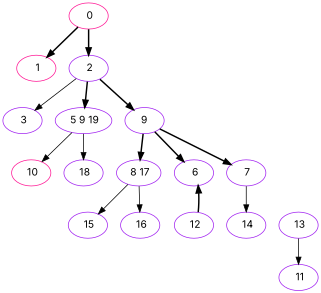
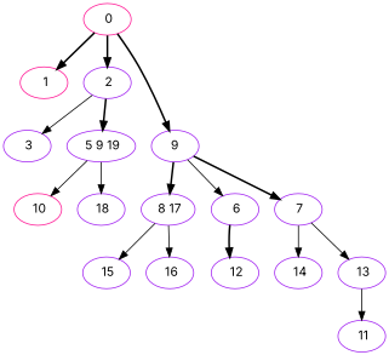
  digraph {
    fontname=Inter
    node [color=purple fontname=Inter]
    edge [fontname=Inter style=solid]
    " 0" [color=deeppink]
    " 1" [color=deeppink]
    " 2"
    " 3"
    n5 [label=9]
    " 5 9 19"
    " 6"
    " 7"
    " 8 17"
    " 10" [color=deeppink]
    " 18"
    " 12"
    " 13"
    " 14"
    " 15"
    " 16"
    " 11"
    " 0" -> " 1" [style=bold]
    " 0" -> " 2" [style=bold]
    " 2" -> " 3"
-   " 2" -> n5 [style=bold]
+   " 0" -> n5 [style=bold]
    " 2" -> " 5 9 19" [style=bold]
-   n5 -> " 6" [style=bold]
+   n5 -> " 6"
    n5 -> " 7" [style=bold]
    n5 -> " 8 17" [style=bold]
    " 5 9 19" -> " 10"
    " 5 9 19" -> " 18"
-   " 12" -> " 6" [style=bold]
+   " 6" -> " 12" [style=bold]
+   " 7" -> " 13"
    " 7" -> " 14"
    " 8 17" -> " 15"
    " 8 17" -> " 16"
    " 13" -> " 11"
  }
